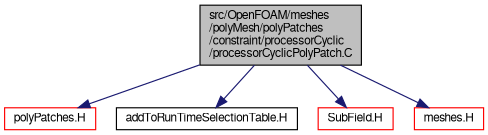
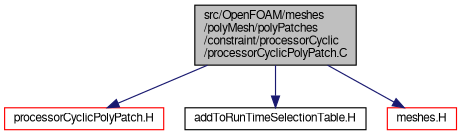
  digraph {
    node [color=red fontname=FreeSans fontsize=10 shape=record]
    edge [color=midnightblue fontname=FreeSans fontsize=10 labelfontname=FreeSans labelfontsize=10 style=solid]
    n1 [color=black fillcolor=grey75 fontcolor=black height=0.2 label="src/OpenFOAM/meshes\l/polyMesh/polyPatches\l/constraint/processorCyclic\l/processorCyclicPolyPatch.C" style=filled width=0.4]
-   n2 [height=0.2 label="polyPatches.H" width=0.4]
+   n2 [height=0.2 label="processorCyclicPolyPatch.H" width=0.4]
    n3 [color=black height=0.2 label="addToRunTimeSelectionTable.H" width=0.4]
-   n4 [height=0.2 label="SubField.H" width=0.4]
    n5 [height=0.2 label="meshes.H" width=0.4]
    n1 -> n2
    n1 -> n3
-   n1 -> n4
    n1 -> n5
  }
